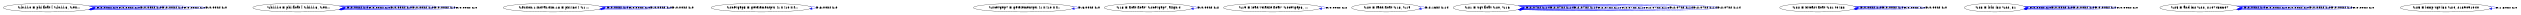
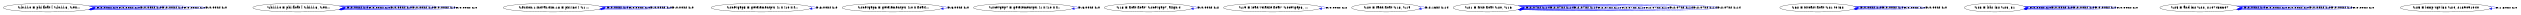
  digraph {
    edge [color=blue]
    n1 [label="  %lo.i.i.0 = phi float [ %lo.i.i.3, %ex..."]
    n2 [label="  %hi.i.i.0 = phi float [ %hi.i.i.3, %ex..."]
    n3 [label="  %fusion.1.indvar.dim.18 = phi i64 [ %1..."]
    n4 [label="  %scevgep5 = getelementptr [1 x [10 x f..."]
+   n5 [label="  %scevgep6 = getelementptr [10 x float]..."]
    n6 [label="  %scevgep7 = getelementptr [1 x [10 x f..."]
    n7 [label="%18 = float float* %scevgep7, align 4"]
    n8 [label="  %19 = load volatile float* %scevgep6, ..."]
    n9 [label="  %20 = fadd float %18, %19"]
-   n10 [label="%21 = ugt float %20, %16"]
-   n11 [label="  %22 = bitcast float %21 to i32"]
-   n12 [label="  %23 = lshr i32 %22, 31"]
+   n10 [label="  %21 = fsub float %20, %16"]
+   n11 [label="%62 = bitcast float %21 to i32"]
+   n12 [label="%23 = lshr i32 %23, 31"]
    n13 [label="%25 = and i32 %22, 2147483647"]
    n14 [label="%25 = icmp ugt i32 %24, 2139091040"]
    n1 -> n1 [label="D:0.00ns L:0"]
    n1 -> n1 [label="D:0.00ns L:0"]
    n1 -> n1 [label="D:0.00ns L:0"]
    n1 -> n1 [label="D:0.00ns L:0"]
    n1 -> n1 [label="D:0.00ns L:0"]
    n1 -> n1 [label="D:0.00ns L:0"]
    n2 -> n2 [label="D:0.00ns L:0"]
    n2 -> n2 [label="D:0.00ns L:0"]
    n2 -> n2 [label="D:0.00ns L:0"]
    n2 -> n2 [label="D:0.00ns L:0"]
    n2 -> n2 [label="D:0.00ns L:0"]
    n2 -> n2 [label="D:0.00ns L:0"]
    n3 -> n3 [label="D:0.00ns L:0"]
    n3 -> n3 [label="D:0.00ns L:0"]
    n3 -> n3 [label="D:0.00ns L:0"]
    n3 -> n3 [label="D:0.00ns L:0"]
    n4 -> n4 [label="D:6.00ns L:0"]
+   n5 -> n5 [label="D:6.00ns L:0"]
    n6 -> n6 [label="D:6.00ns L:0"]
    n7 -> n7 [label="D:0.00ns L:2"]
    n8 -> n8 [label="D:0.00ns L:2"]
    n9 -> n9 [label="D:2.16ns L:14"]
    n10 -> n10 [label="D:2.07ns L:14"]
    n10 -> n10 [label="D:2.07ns L:14"]
    n10 -> n10 [label="D:2.07ns L:14"]
    n10 -> n10 [label="D:2.07ns L:14"]
    n10 -> n10 [label="D:2.07ns L:14"]
    n10 -> n10 [label="D:2.07ns L:14"]
    n10 -> n10 [label="D:2.07ns L:14"]
    n10 -> n10 [label="D:2.07ns L:14"]
    n10 -> n10 [label="D:2.07ns L:14"]
    n11 -> n11 [label="D:0.00ns L:0"]
    n11 -> n11 [label="D:0.00ns L:0"]
    n11 -> n11 [label="D:0.00ns L:0"]
    n11 -> n11 [label="D:0.00ns L:0"]
    n12 -> n12 [label="D:0.00ns L:0"]
    n12 -> n12 [label="D:0.00ns L:0"]
    n12 -> n12 [label="D:0.00ns L:0"]
    n12 -> n12 [label="D:0.00ns L:0"]
    n12 -> n12 [label="D:0.00ns L:0"]
    n13 -> n13 [label="D:0.00ns L:0"]
    n13 -> n13 [label="D:0.00ns L:0"]
    n13 -> n13 [label="D:0.00ns L:0"]
    n13 -> n13 [label="D:0.00ns L:0"]
    n13 -> n13 [label="D:0.00ns L:0"]
    n13 -> n13 [label="D:0.00ns L:0"]
    n14 -> n14 [label="D:1.80ns L:0"]
  }
